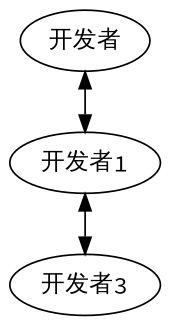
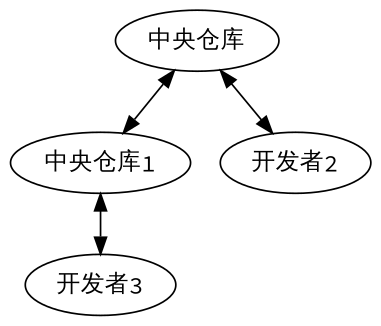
  digraph {
    fontname="Source Code Pro"
    node [fontname="Source Code Pro"]
    edge [dir=both fontname="Source Code Pro"]
-   n1 [label="开发者"]
-   n2 [label="开发者1"]
+   n1 [label="中央仓库"]
+   n2 [label="中央仓库1"]
+   n3 [label="开发者2"]
    n4 [label="开发者3"]
    n1 -> n2
+   n1 -> n3
    n2 -> n4
  }
